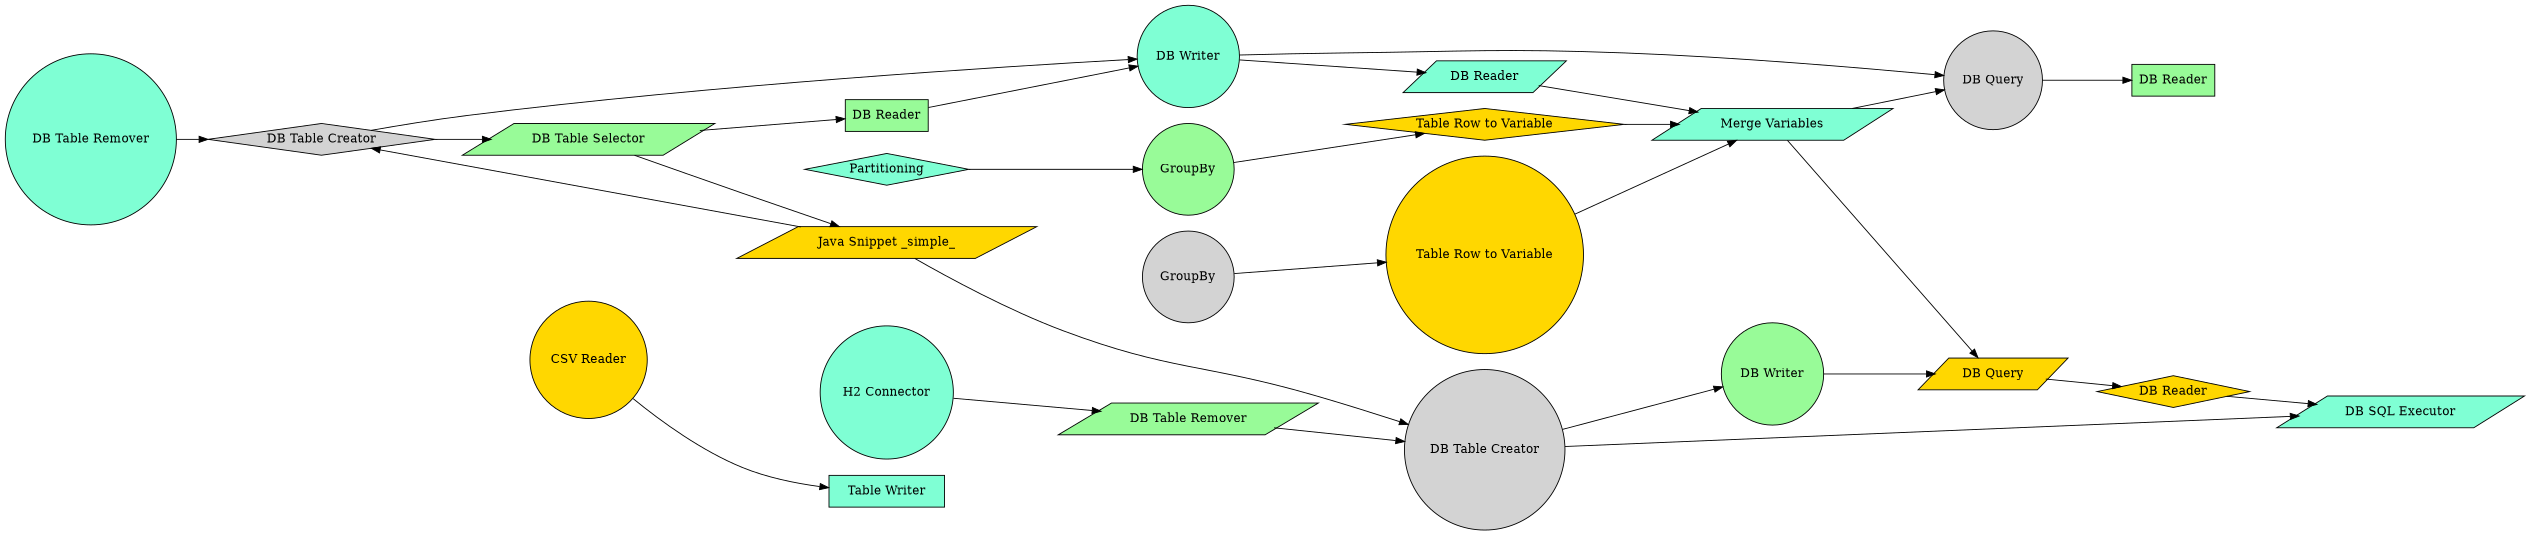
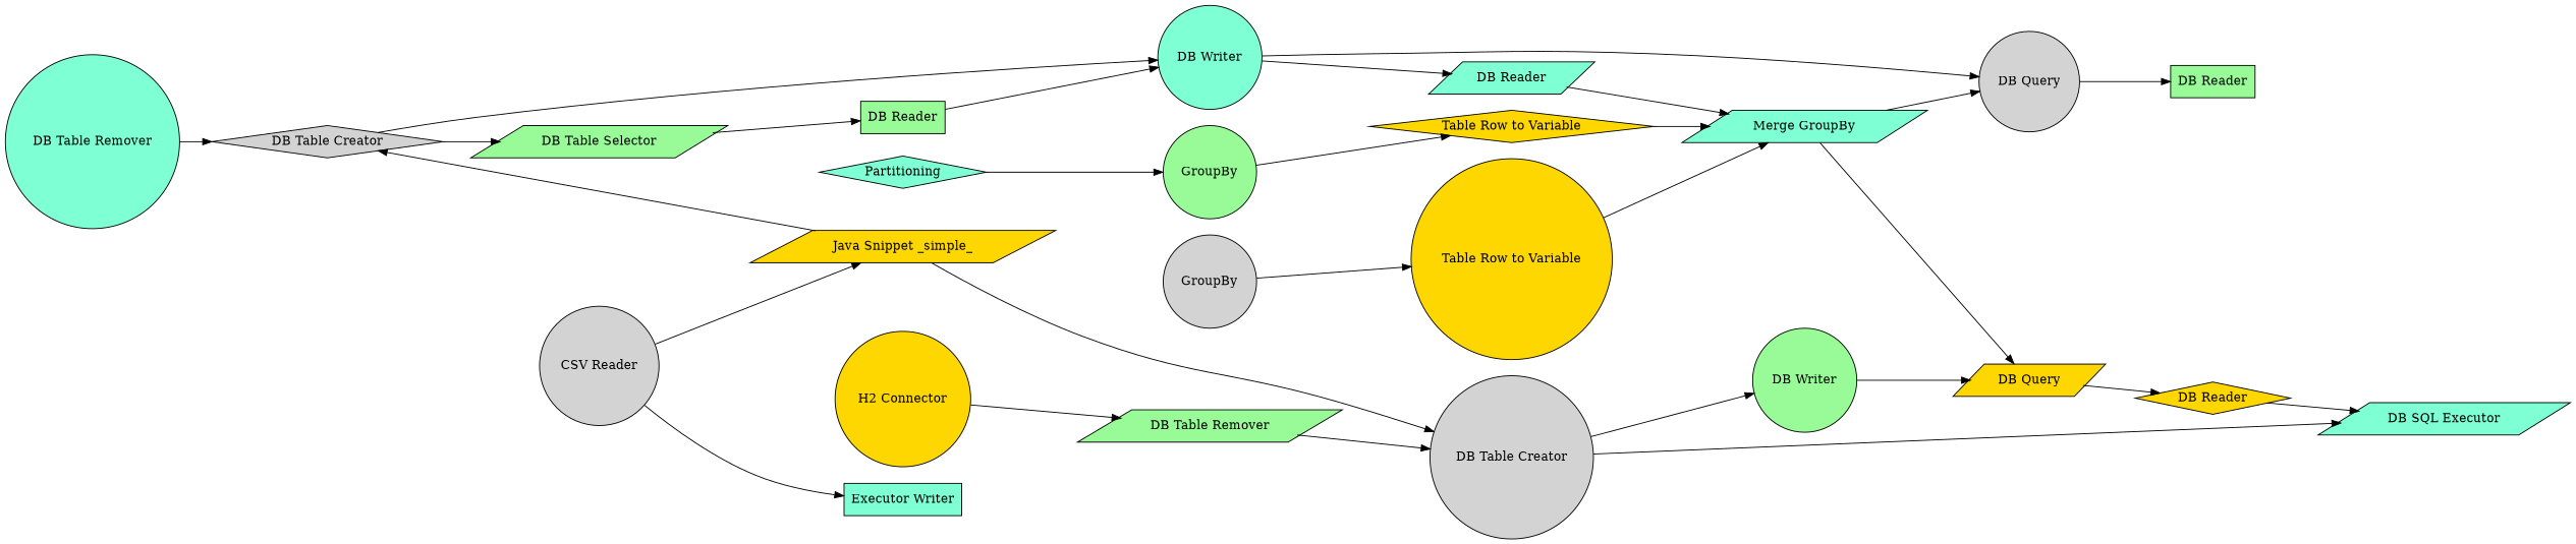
  digraph {
    rankdir=LR
    node [fillcolor=aquamarine shape=circle style=filled]
    n1 [fillcolor=lightgrey label="DB Table Creator" shape=diamond]
    n2 [label="DB Writer"]
    n3 [fillcolor=palegreen label="DB Table Selector" shape=parallelogram]
    n4 [fillcolor=lightgrey label="DB Query"]
    n5 [label="DB Reader" shape=parallelogram]
    n6 [fillcolor=palegreen label="DB Reader" shape=box]
    n7 [fillcolor=palegreen label="DB Reader" shape=box]
-   n8 [label="Merge Variables" shape=parallelogram]
-   n9 [fillcolor=gold label="CSV Reader"]
+   n8 [label="Merge GroupBy" shape=parallelogram]
+   n9 [fillcolor=lightgrey label="CSV Reader"]
    n10 [fillcolor=gold label="Java Snippet _simple_" shape=parallelogram]
-   n11 [label="Table Writer" shape=box]
+   n11 [label="Executor Writer" shape=box]
    n12 [fillcolor=lightgrey label="DB Table Creator"]
    n13 [label="DB SQL Executor" shape=parallelogram]
    n14 [fillcolor=palegreen label="DB Writer"]
    n15 [label=Partitioning shape=diamond]
    n16 [fillcolor=palegreen label=GroupBy]
    n17 [fillcolor=gold label="Table Row to Variable" shape=diamond]
    n18 [fillcolor=gold label="DB Query" shape=parallelogram]
    n19 [fillcolor=palegreen label="DB Table Remover" shape=parallelogram]
    n20 [fillcolor=gold label="DB Reader" shape=diamond]
-   n21 [label="H2 Connector"]
+   n21 [fillcolor=gold label="H2 Connector"]
    n22 [label="DB Table Remover"]
    n23 [fillcolor=lightgrey label=GroupBy]
    n24 [fillcolor=gold label="Table Row to Variable"]
    n1 -> n2
    n1 -> n3
    n2 -> n4
    n2 -> n5
    n3 -> n6
    n4 -> n7
    n5 -> n8
    n6 -> n2
    n8 -> n4
    n8 -> n18
-   n3 -> n10
+   n9 -> n10
    n9 -> n11
    n10 -> n1
    n10 -> n12
    n12 -> n13
    n12 -> n14
    n14 -> n18
    n15 -> n16
    n16 -> n17
    n17 -> n8
    n18 -> n20
    n19 -> n12
    n20 -> n13
    n21 -> n19
    n22 -> n1
    n23 -> n24
    n24 -> n8
  }
